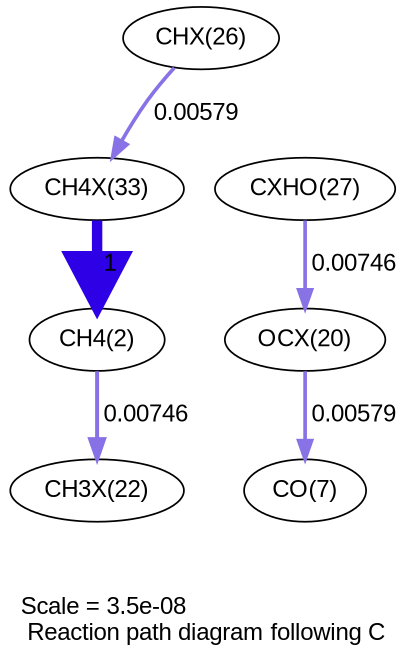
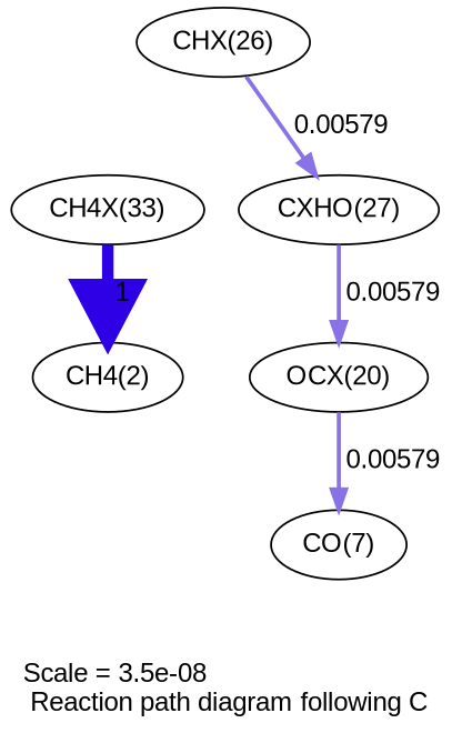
  digraph {
    fontname="Liberation Sans"
    label="Scale = 3.5e-08\l Reaction path diagram following C"
    node [fontname="Liberation Sans"]
    edge [arrowsize=1.06 color="0.7, 0.506, 0.9" fontname="Liberation Sans" penwidth=2.11]
    n1 [label="CH4X(33)"]
    n2 [label="CH4(2)"]
-   n3 [label="CH3X(22)"]
    n4 [label="CHX(26)"]
    n5 [label="CXHO(27)"]
    n6 [label="OCX(20)"]
    n7 [label="CO(7)"]
    n1 -> n2 [arrowsize=3 color="0.7, 1.5, 0.9" label=" 1" penwidth=6]
-   n2 -> n3 [arrowsize=1.15 color="0.7, 0.507, 0.9" label=" 0.00746" penwidth=2.3]
-   n4 -> n1 [label=" 0.00579"]
-   n5 -> n6 [label=" 0.00746"]
+   n4 -> n5 [label=" 0.00579"]
+   n5 -> n6 [label=" 0.00579"]
    n6 -> n7 [label=" 0.00579"]
  }
